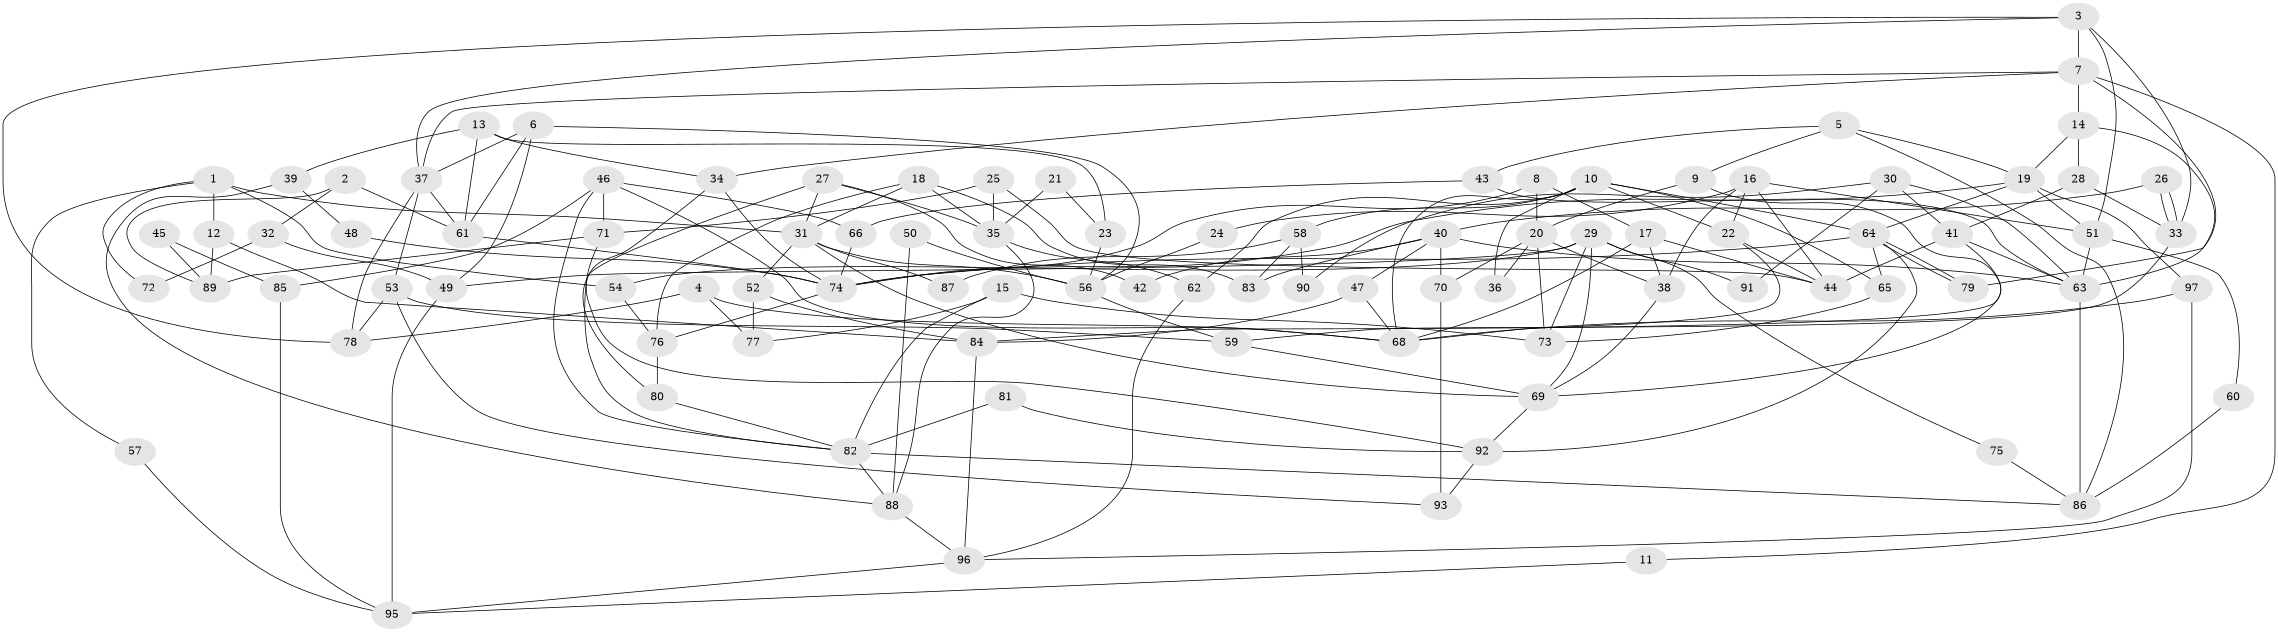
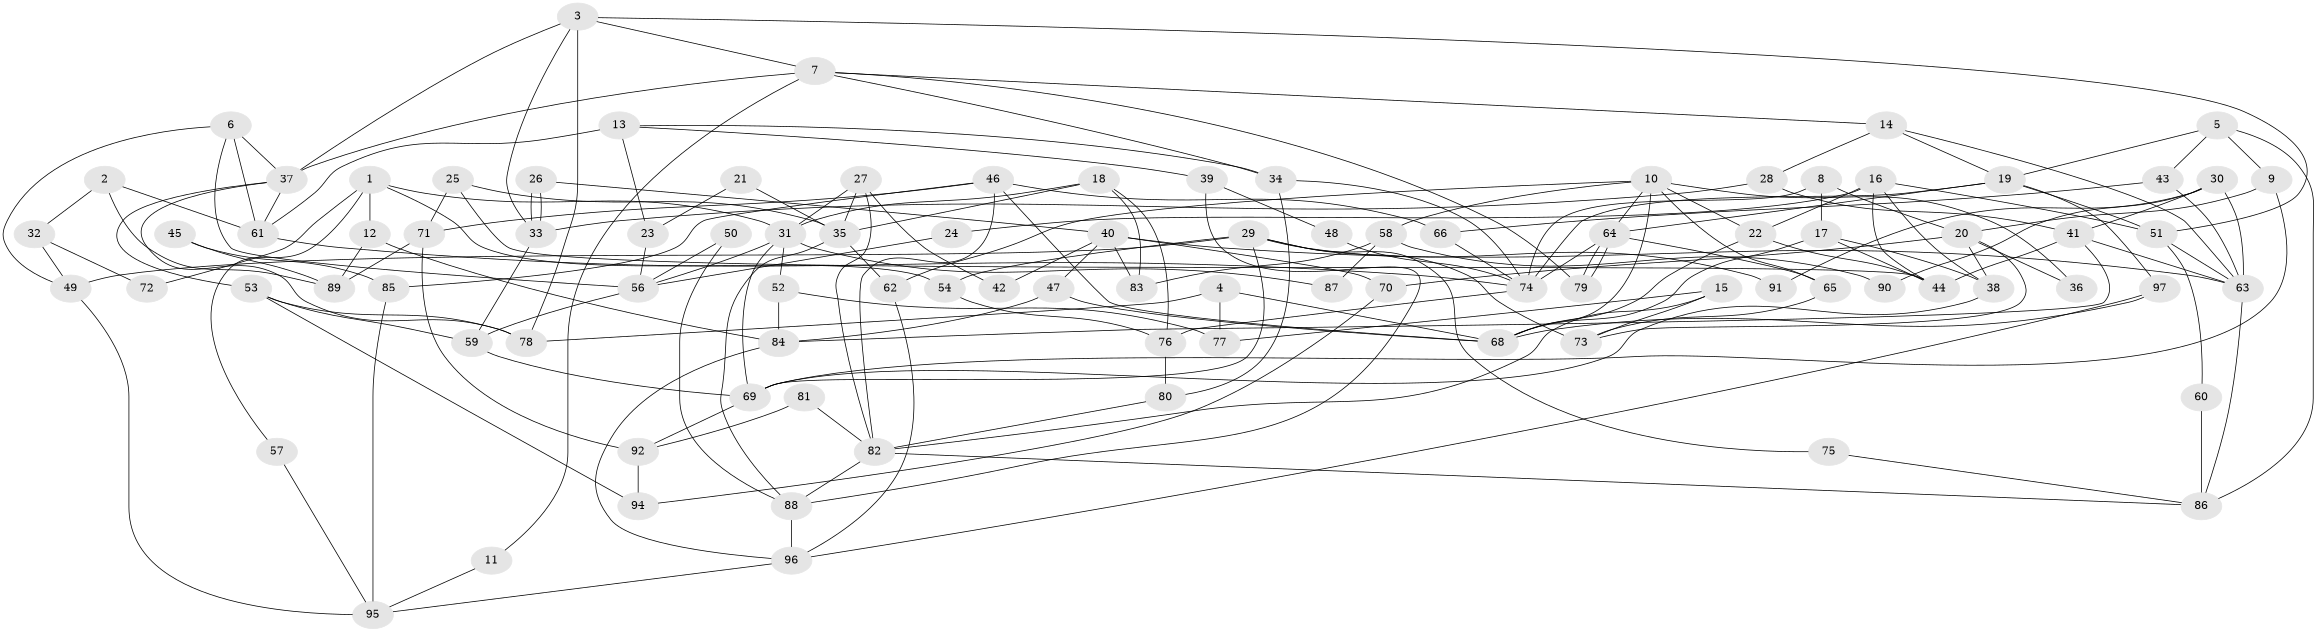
  graph {
    fontname="DejaVu Serif"
    node [color=gray90 fontname="DejaVu Serif" style=filled]
    edge [fontname="DejaVu Serif"]
    1
    12
    31
    54
    57
    72
    89
    84
    56
    69
    52
    87
    76
    95
    2
    32
    61
    49
    74
    3
    7
    33
    37
    51
    78
    11
    14
    34
    79
    59
    53
    63
    60
    4
    68
    77
    5
    9
    19
    43
    86
    20
    64
    n44 [label=97]
    66
    6
    28
    80
    8
    17
    38
    44
    36
    73
    70
    92
    10
    22
    58
    62
    65
    83
    90
    n64 [label=96]
    13
    23
    39
    88
    48
    41
    15
    82
    16
    24
    18
    35
-   93
+   93 [label=94]
    21
    25
    71
    26
    40
    42
    47
    27
    29
    75
    91
    30
    45
    85
    46
    50
    81
    1 -- 12
    1 -- 31
    1 -- 54
    1 -- 57
    1 -- 72
    12 -- 89
    12 -- 84
    31 -- 56
    31 -- 69
    31 -- 52
    31 -- 87
    54 -- 76
    57 -- 95
    84 -- n64
    56 -- 59
    69 -- 92
    52 -- 84
    52 -- 77
    76 -- 80
    2 -- 89
    2 -- 32
    2 -- 61
    32 -- 72
    32 -- 49
    61 -- 74
    49 -- 95
    74 -- 76
    3 -- 7
    3 -- 33
    3 -- 37
    3 -- 51
    3 -- 78
    7 -- 37
    7 -- 11
    7 -- 14
    7 -- 34
    7 -- 79
    33 -- 59
    37 -- 61
    37 -- 78
    37 -- 53
    51 -- 63
    51 -- 60
    11 -- 95
    14 -- 63
    14 -- 19
    14 -- 28
    34 -- 74
    34 -- 80
    59 -- 69
    53 -- 78
    53 -- 59
    53 -- 93
    63 -- 86
    60 -- 86
    4 -- 78
    4 -- 68
    4 -- 77
    5 -- 9
    5 -- 19
    5 -- 43
    5 -- 86
    9 -- 69
    9 -- 20
    19 -- 74
    19 -- 51
    19 -- 64
    19 -- n44
    43 -- 63
    43 -- 66
    20 -- 38
    20 -- 36
    20 -- 73
    20 -- 70
    64 -- 74
    64 -- 79
    64 -- 79
-   64 -- 92
    64 -- 65
    n44 -- 68
    n44 -- n64
    66 -- 74
    6 -- 56
    6 -- 61
    6 -- 49
    6 -- 37
    28 -- 33
    28 -- 41
    80 -- 82
    8 -- 74
    8 -- 20
    8 -- 17
    17 -- 68
    17 -- 38
    17 -- 44
    38 -- 69
    70 -- 93
    92 -- 93
    10 -- 68
    10 -- 64
    10 -- 36
    10 -- 22
    10 -- 58
    10 -- 62
    10 -- 65
    22 -- 68
    22 -- 44
    58 -- 87
    58 -- 83
    58 -- 90
    62 -- n64
    65 -- 73
    n64 -- 95
    13 -- 61
    13 -- 34
    13 -- 23
    13 -- 39
    23 -- 56
    39 -- 88
    39 -- 48
    88 -- n64
    48 -- 74
    41 -- 84
    41 -- 63
    41 -- 44
    15 -- 77
    15 -- 73
    15 -- 82
    82 -- 86
    82 -- 88
    16 -- 51
    16 -- 38
    16 -- 44
    16 -- 22
    16 -- 24
    24 -- 56
    18 -- 31
    18 -- 76
    18 -- 83
    18 -- 35
    35 -- 62
    35 -- 88
    21 -- 23
    21 -- 35
    25 -- 44
    25 -- 35
    25 -- 71
    71 -- 89
    71 -- 92
    26 -- 33
    26 -- 33
    26 -- 40
    40 -- 63
    40 -- 70
    40 -- 83
    40 -- 42
    40 -- 47
    47 -- 84
    47 -- 68
    27 -- 31
    27 -- 82
    27 -- 35
    27 -- 42
    29 -- 54
    29 -- 69
    29 -- 49
    29 -- 73
    29 -- 75
    29 -- 91
    75 -- 86
    30 -- 63
    30 -- 90
    30 -- 41
    30 -- 91
    45 -- 89
    45 -- 85
    85 -- 95
    46 -- 68
    46 -- 66
    46 -- 82
    46 -- 71
    46 -- 85
    50 -- 56
    50 -- 88
    81 -- 92
    81 -- 82
  }
